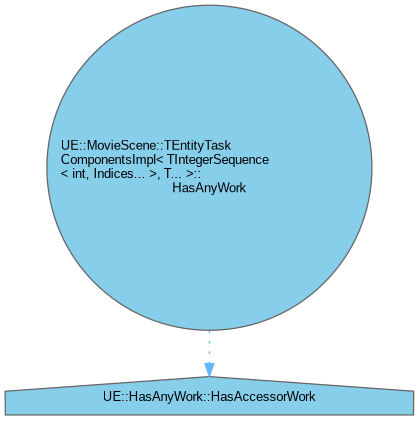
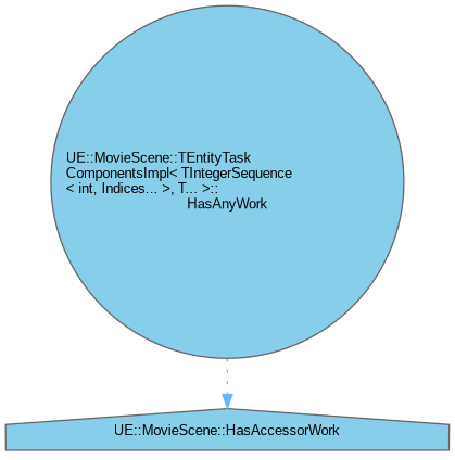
  digraph {
    rankdir=TB
    fontname="Liberation Sans"
    node [fillcolor=skyblue fontname="Liberation Sans" fontsize=10 style=filled]
    n1 [color=gray40 fontcolor=black height=0.2 label="UE::MovieScene::TEntityTask\lComponentsImpl\< TIntegerSequence\l\< int, Indices... \>, T... \>::\lHasAnyWork" shape=circle width=0.4]
-   n2 [color=grey40 height=0.2 label="UE::HasAnyWork::HasAccessorWork" shape=house width=0.4]
+   n2 [color=grey40 height=0.2 label="UE::MovieScene::HasAccessorWork" shape=house width=0.4]
    n1 -> n2 [color=steelblue1 fontname="Liberation Sans" fontsize=10 labelfontname=Helvetica labelfontsize=10 style=dotted]
  }
